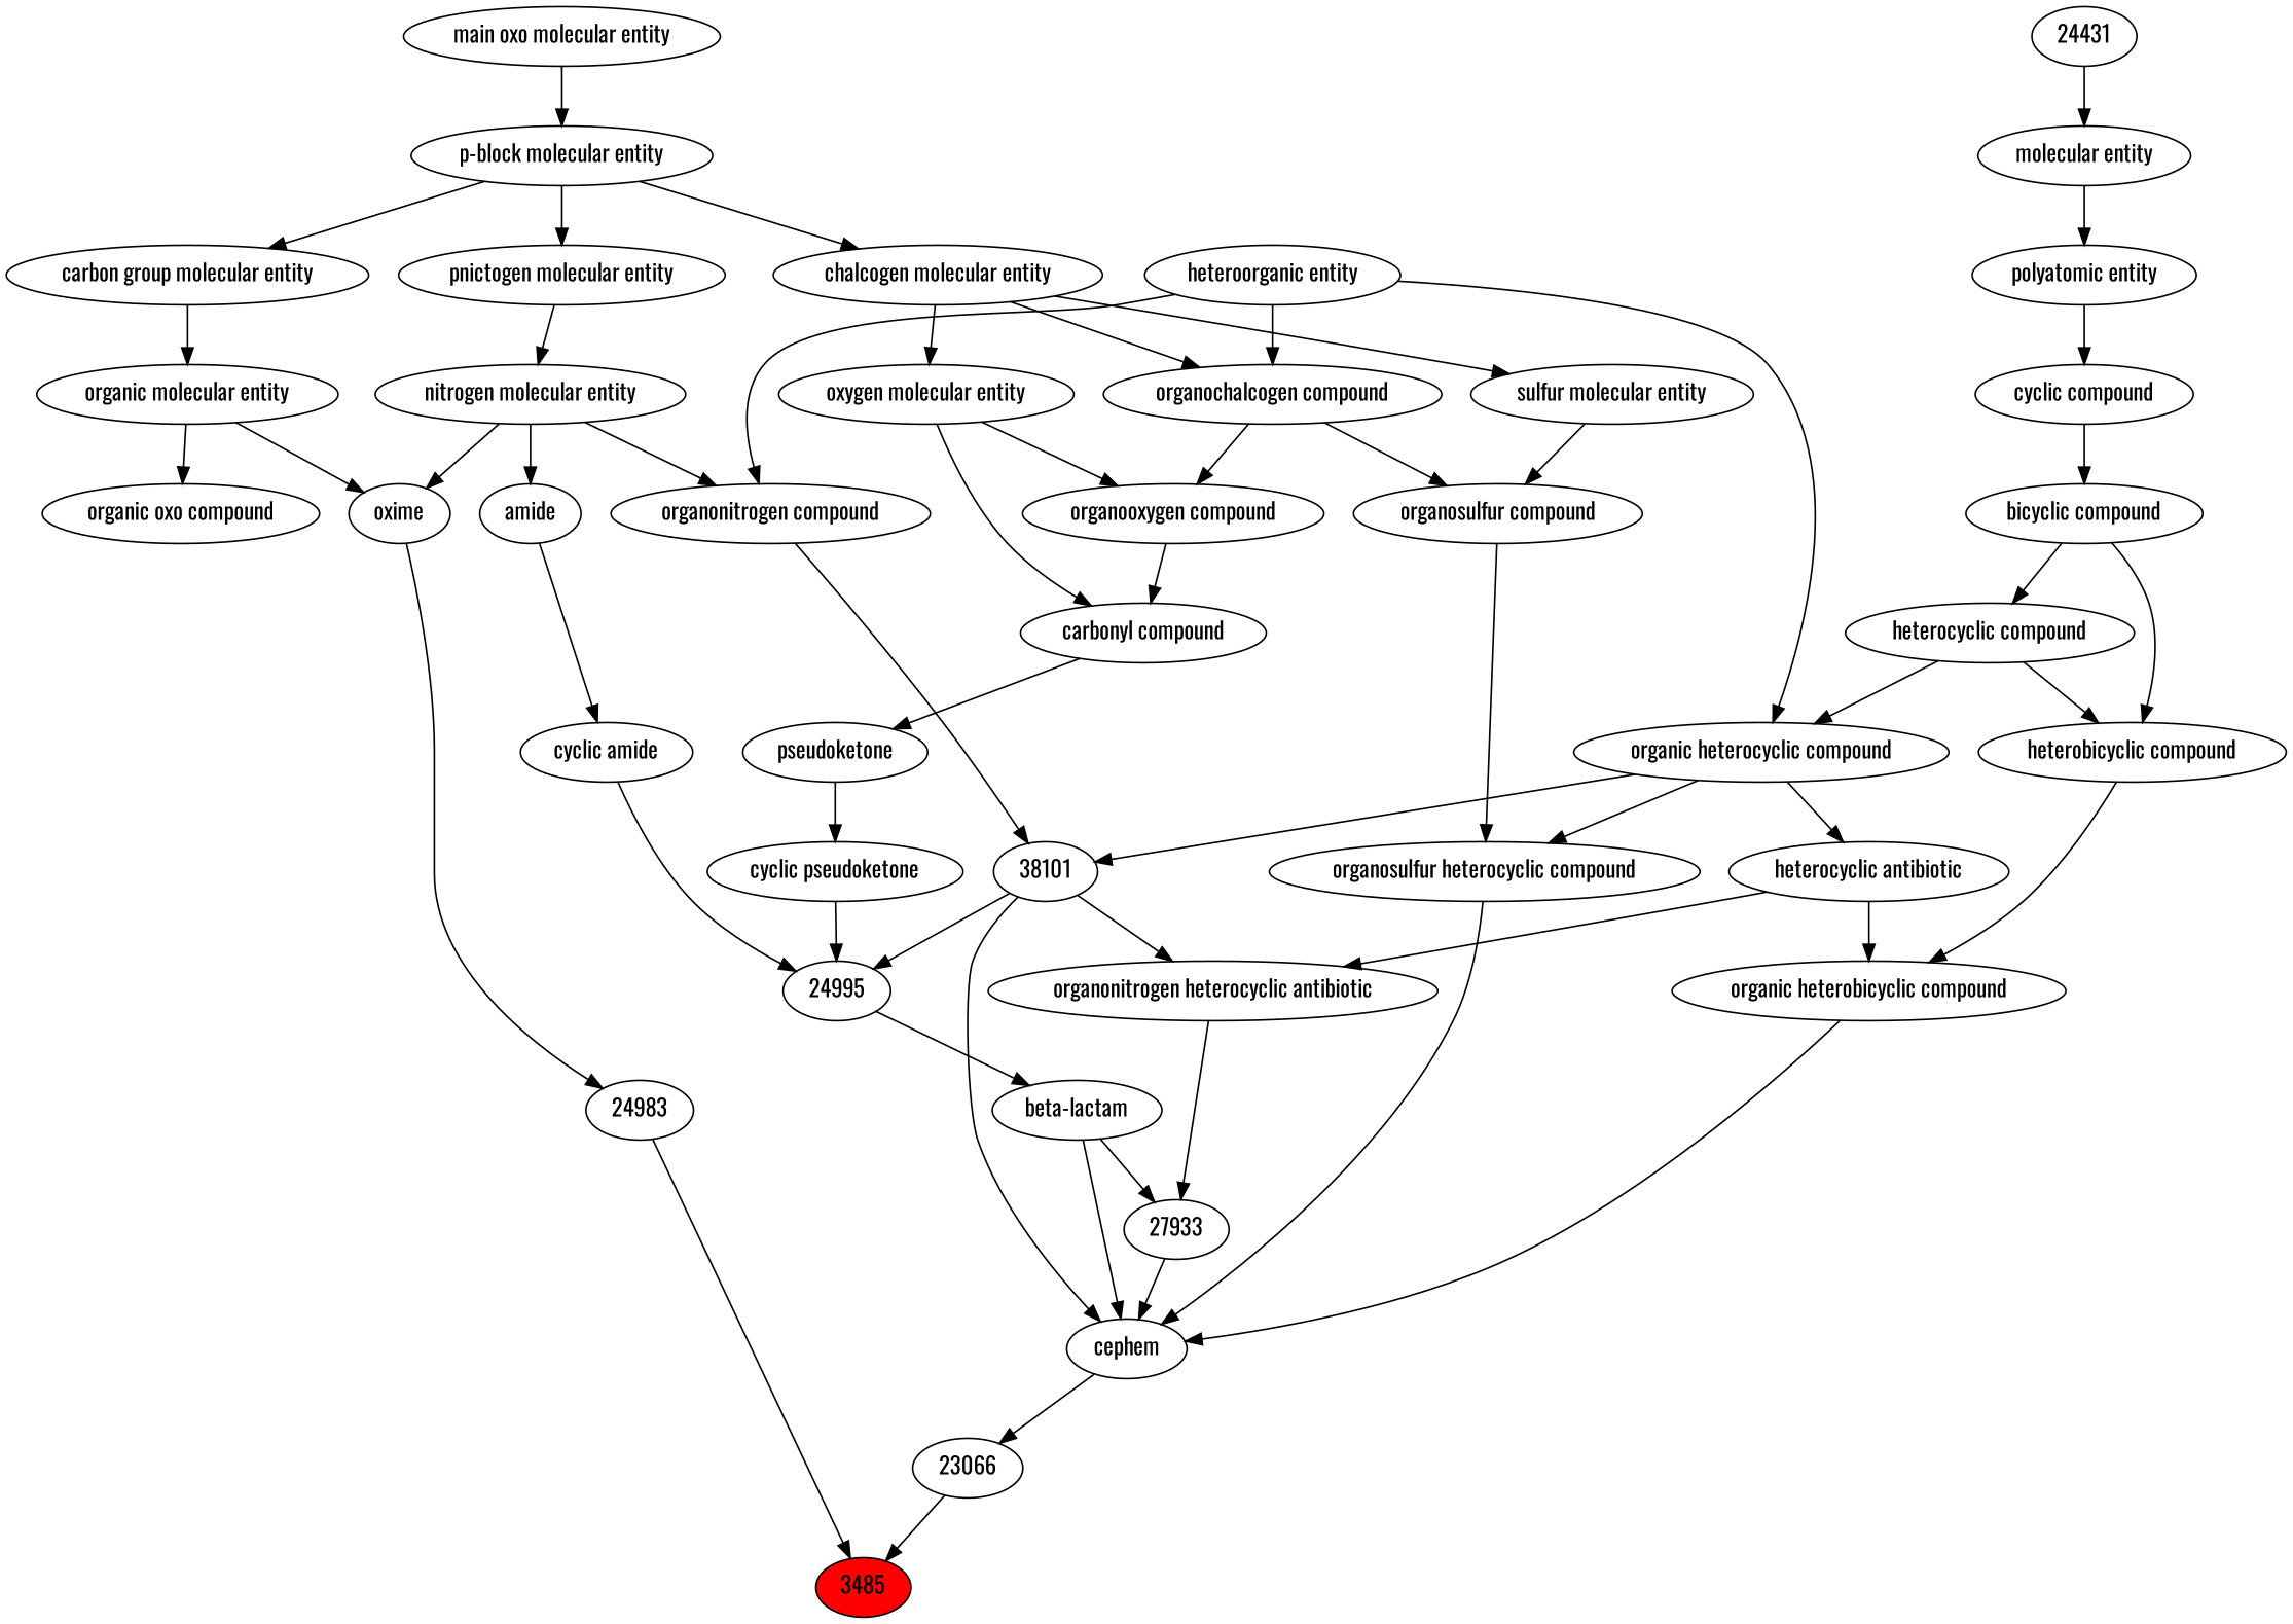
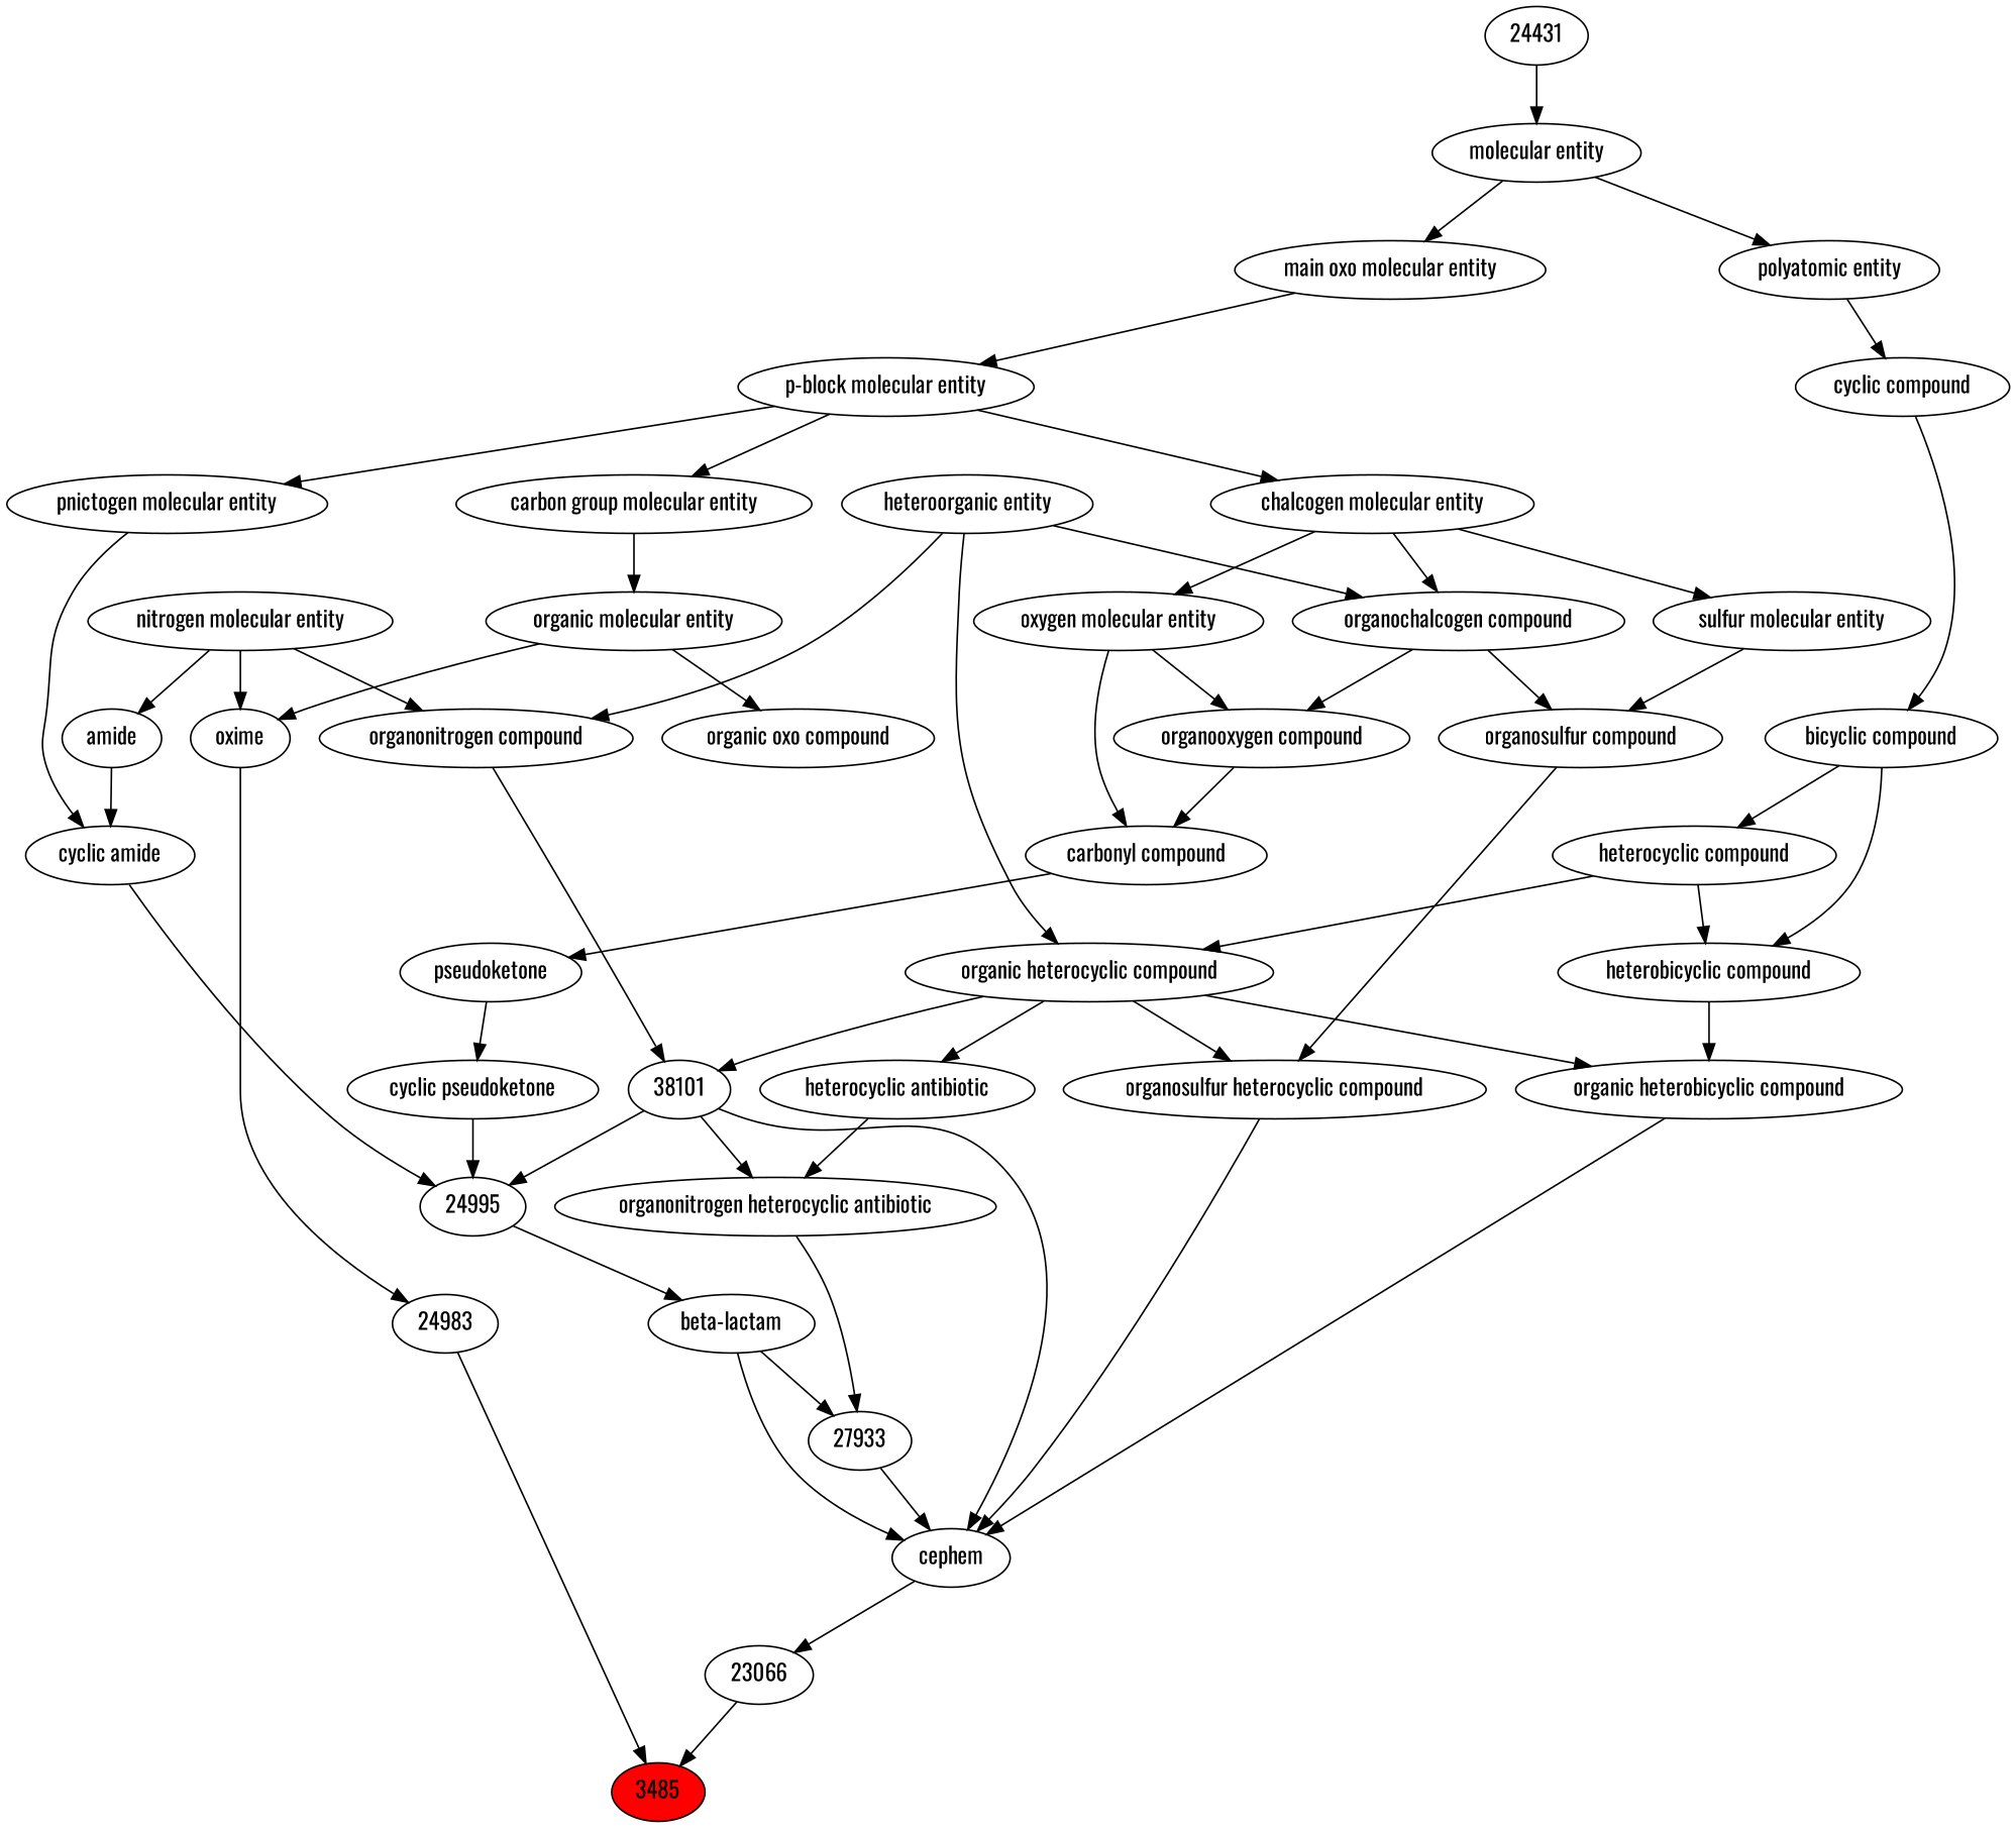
  digraph {
    fontname=Oswald
    node [fontname=Oswald]
    edge [fontname=Oswald]
    n1 [fillcolor=red label=3485 style=filled]
    n2 [label=23066]
    n3 [label=24983]
    n4 [label=cephem]
    n5 [label=oxime]
    n6 [label="organic heterobicyclic compound"]
    n7 [label=38101]
    n8 [label="organonitrogen heterocyclic antibiotic"]
    n9 [label=24995]
    n10 [label=27933]
    n11 [label="beta-lactam"]
    n12 [label="organosulfur heterocyclic compound"]
    n13 [label="organic molecular entity"]
    n14 [label="organic oxo compound"]
    n15 [label="heteroorganic entity"]
    n16 [label="organonitrogen compound"]
    n17 [label="organic heterocyclic compound"]
    n18 [label="organochalcogen compound"]
    n19 [label="nitrogen molecular entity"]
    n20 [label=amide]
    n21 [label="cyclic amide"]
    n22 [label="heterobicyclic compound"]
    n23 [label="heterocyclic antibiotic"]
    n24 [label="organosulfur compound"]
    n25 [label="carbon group molecular entity"]
    n26 [label="pnictogen molecular entity"]
    n27 [label="bicyclic compound"]
    n28 [label="heterocyclic compound"]
    n29 [label="organooxygen compound"]
    n30 [label="carbonyl compound"]
    n31 [label="sulfur molecular entity"]
    n32 [label="cyclic pseudoketone"]
    n33 [label="p-block molecular entity"]
    n34 [label="chalcogen molecular entity"]
    n35 [label="oxygen molecular entity"]
    n36 [label="cyclic compound"]
    n37 [label=pseudoketone]
    n38 [label="main oxo molecular entity"]
    n39 [label="polyatomic entity"]
    n40 [label="molecular entity"]
    n41 [label=24431]
    n2 -> n1
    n3 -> n1
    n4 -> n2
    n5 -> n3
    n6 -> n4
    n7 -> n4
    n7 -> n8
    n7 -> n9
    n8 -> n10
    n9 -> n11
    n10 -> n4
    n11 -> n4
    n11 -> n10
    n12 -> n4
    n13 -> n5
    n13 -> n14
    n15 -> n16
    n15 -> n17
    n15 -> n18
    n16 -> n7
-   n23 -> n6
+   n17 -> n6
    n17 -> n7
    n17 -> n12
    n17 -> n23
    n18 -> n24
    n18 -> n29
    n19 -> n5
    n19 -> n16
    n19 -> n20
    n20 -> n21
    n21 -> n9
    n22 -> n6
    n23 -> n8
    n24 -> n12
    n25 -> n13
-   n26 -> n19
+   n26 -> n21
    n27 -> n22
    n27 -> n28
    n28 -> n17
    n28 -> n22
    n29 -> n30
    n30 -> n37
    n31 -> n24
    n32 -> n9
    n33 -> n25
    n33 -> n26
    n33 -> n34
    n34 -> n18
    n34 -> n31
    n34 -> n35
    n35 -> n29
    n35 -> n30
    n36 -> n27
    n37 -> n32
    n38 -> n33
    n39 -> n36
+   n40 -> n38
    n40 -> n39
    n41 -> n40
  }
